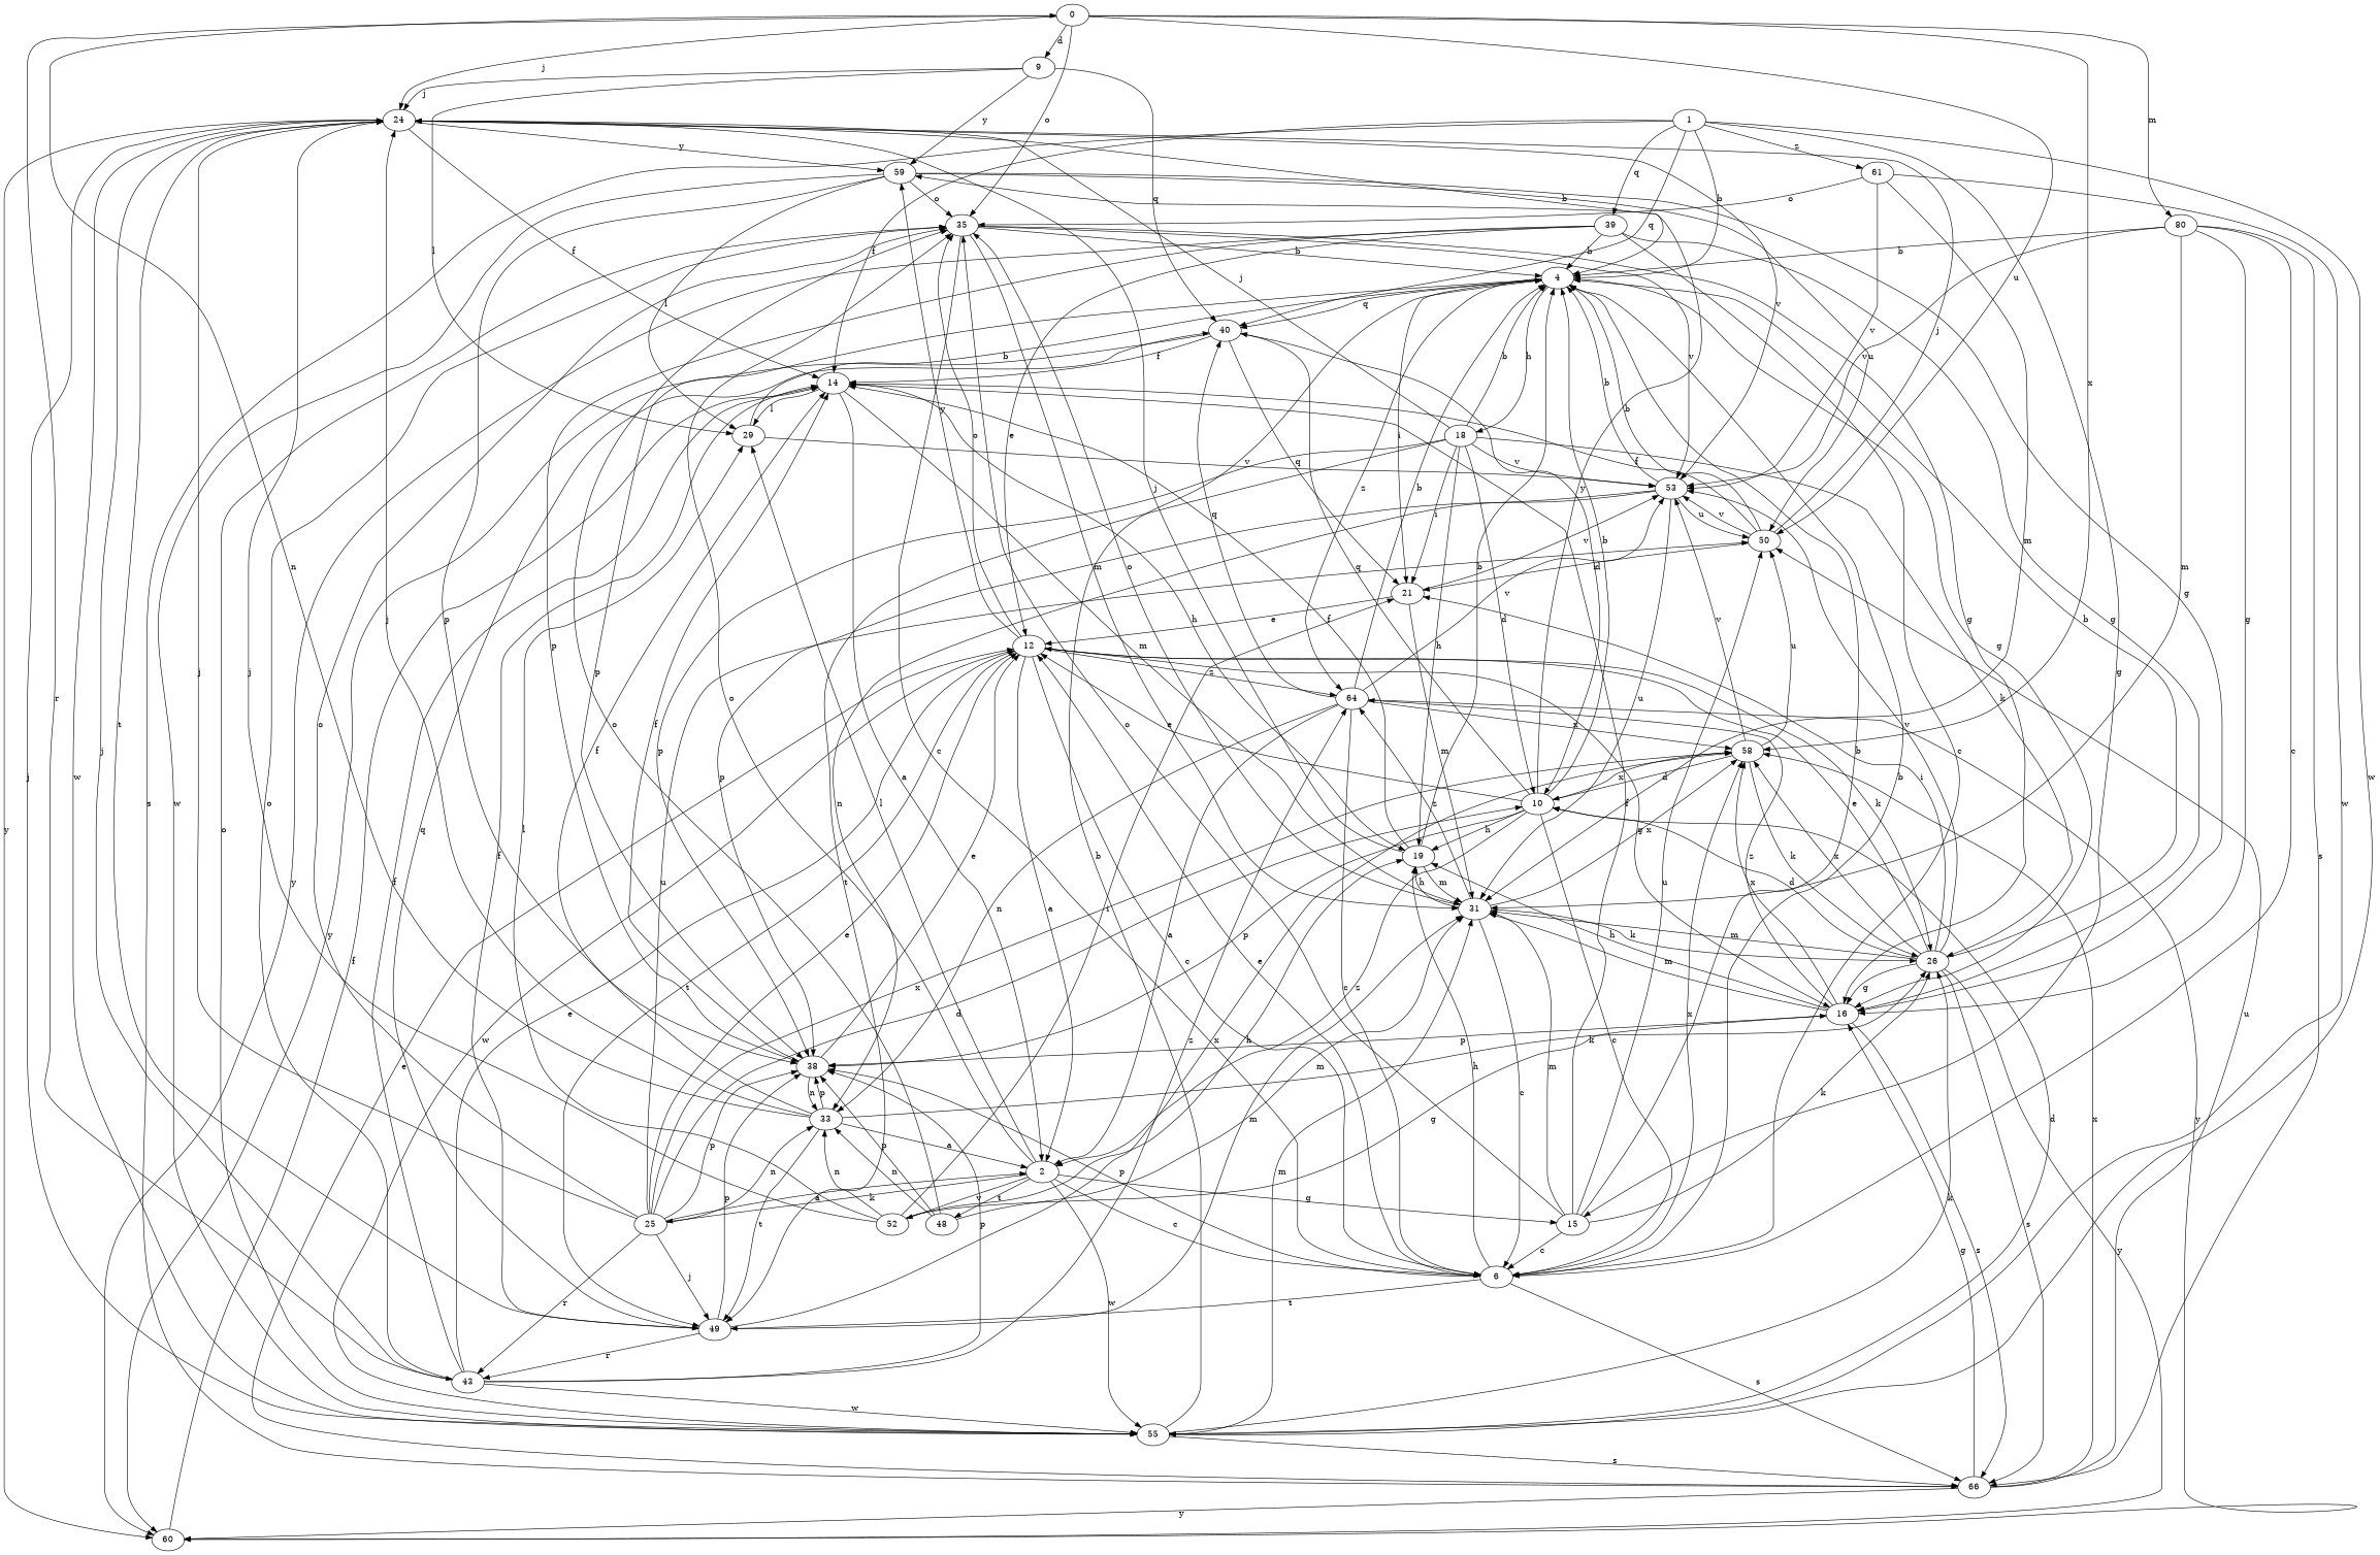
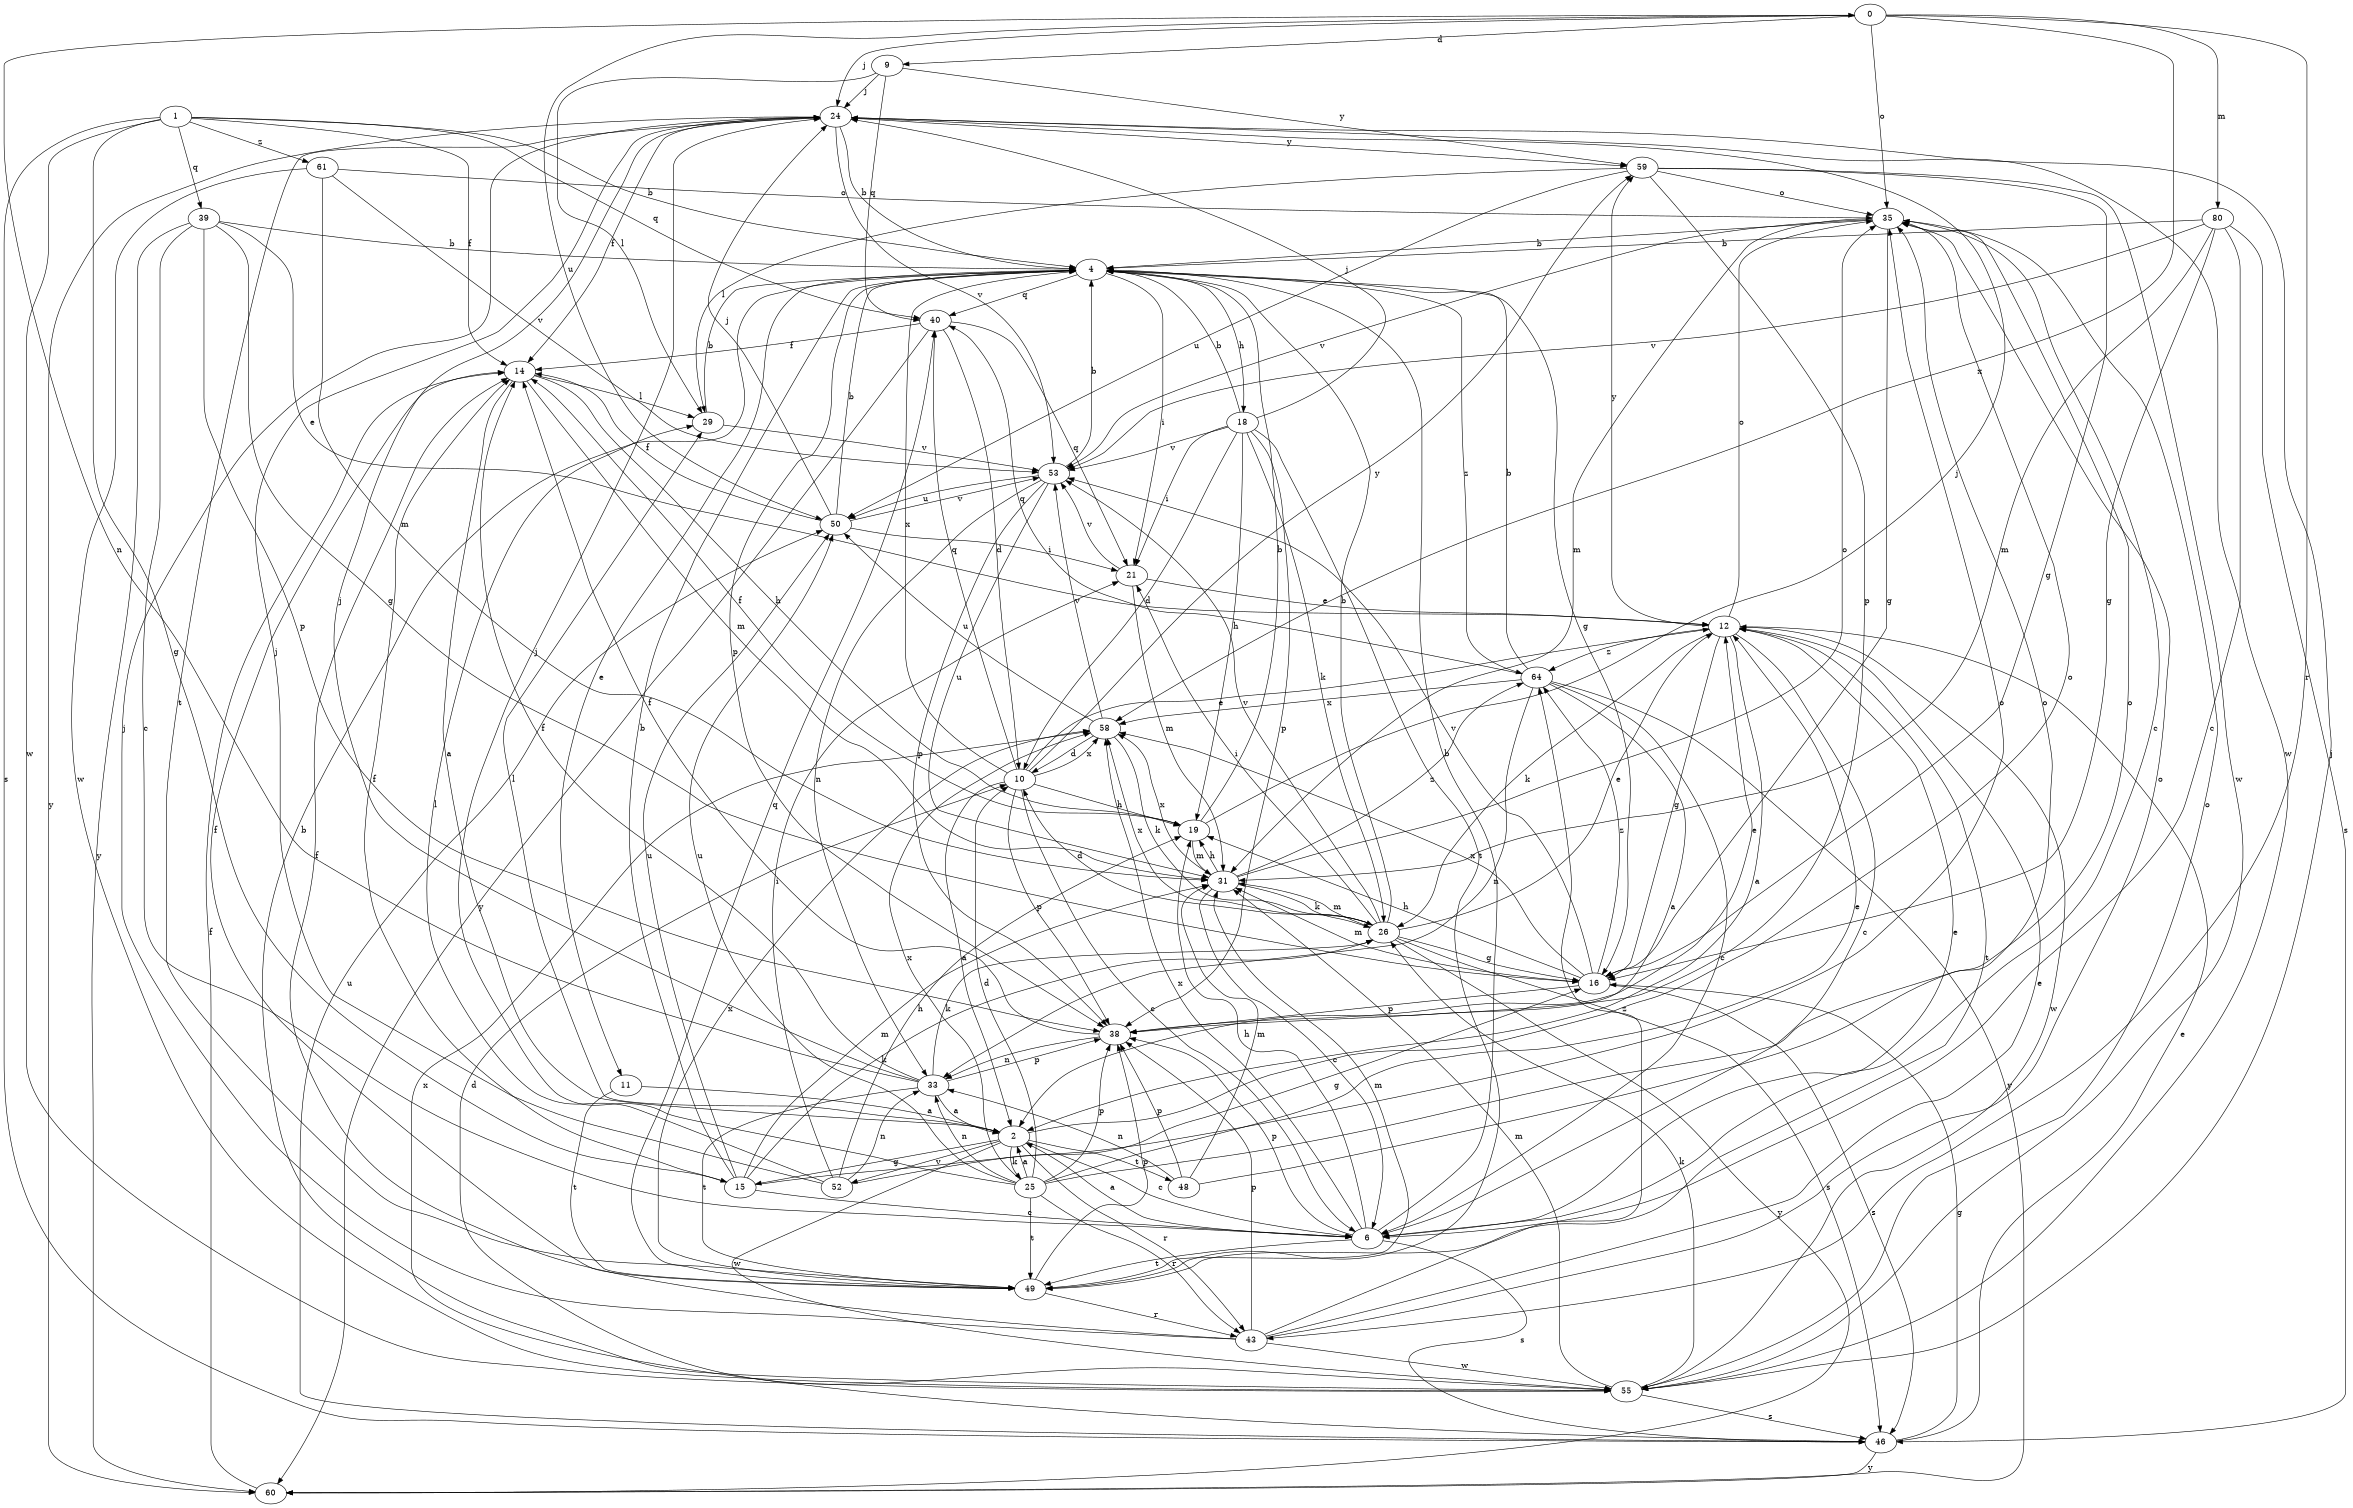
  strict digraph {
    0
    9
    24
    n4 [label=80]
    35
    43
    50
    58
    40
    29
    59
    4
    14
    55
    49
    53
    60
-   46 [label=66]
+   46
    6
    16
    31
    33
    2
    38
    26
    64
    12
    21
    10
    1
    15
    39
    61
+   11
    18
    19
    25
    48
    52
    0 -> 9 [label=d]
    0 -> 24 [label=j]
    0 -> n4 [label=m]
    0 -> 35 [label=o]
    0 -> 43 [label=r]
    0 -> 50 [label=u]
    0 -> 58 [label=x]
    9 -> 24 [label=j]
    9 -> 40 [label=q]
    9 -> 29 [label=l]
    9 -> 59 [label=y]
    24 -> 59 [label=y]
    24 -> 4 [label=b]
    24 -> 14 [label=f]
    24 -> 55 [label=w]
    24 -> 49 [label=t]
    24 -> 53 [label=v]
    24 -> 60 [label=y]
    n4 -> 4 [label=b]
    n4 -> 53 [label=v]
    n4 -> 46 [label=s]
    n4 -> 6 [label=c]
    n4 -> 16 [label=g]
    n4 -> 31 [label=m]
    35 -> 4 [label=b]
    35 -> 53 [label=v]
    35 -> 6 [label=c]
    35 -> 16 [label=g]
    35 -> 31 [label=m]
    43 -> 24 [label=j]
    43 -> 35 [label=o]
    43 -> 14 [label=f]
    43 -> 55 [label=w]
    43 -> 38 [label=p]
    43 -> 64 [label=z]
    43 -> 12 [label=e]
    50 -> 24 [label=j]
    50 -> 4 [label=b]
    50 -> 14 [label=f]
    50 -> 53 [label=v]
    50 -> 21 [label=i]
    58 -> 50 [label=u]
    58 -> 53 [label=v]
    58 -> 26 [label=k]
    58 -> 10 [label=d]
    40 -> 14 [label=f]
    40 -> 60 [label=y]
    40 -> 21 [label=q]
    40 -> 10 [label=d]
    29 -> 4 [label=b]
    29 -> 53 [label=v]
    59 -> 35 [label=o]
    59 -> 50 [label=u]
    59 -> 29 [label=l]
    59 -> 55 [label=w]
    59 -> 16 [label=g]
    59 -> 38 [label=p]
    4 -> 40 [label=q]
    4 -> 16 [label=g]
    4 -> 38 [label=p]
    4 -> 64 [label=z]
    4 -> 21 [label=i]
+   4 -> 11 [label=e]
    4 -> 18 [label=h]
    14 -> 29 [label=l]
    14 -> 31 [label=m]
    14 -> 2 [label=a]
    14 -> 19 [label=h]
    55 -> 24 [label=j]
    55 -> 35 [label=o]
    55 -> 4 [label=b]
    55 -> 46 [label=s]
    55 -> 31 [label=m]
    55 -> 26 [label=k]
    55 -> 10 [label=d]
    49 -> 43 [label=r]
    49 -> 58 [label=x]
    49 -> 40 [label=q]
    49 -> 14 [label=f]
    49 -> 31 [label=m]
    49 -> 38 [label=p]
    53 -> 50 [label=u]
    53 -> 4 [label=b]
    53 -> 31 [label=u]
    53 -> 33 [label=n]
    53 -> 38 [label=p]
    60 -> 14 [label=f]
    46 -> 50 [label=u]
    46 -> 58 [label=x]
    46 -> 60 [label=y]
    46 -> 16 [label=g]
    46 -> 12 [label=e]
    6 -> 58 [label=x]
    6 -> 4 [label=b]
    6 -> 49 [label=t]
    6 -> 46 [label=s]
+   6 -> 2 [label=a]
    6 -> 38 [label=p]
    6 -> 12 [label=e]
    6 -> 19 [label=h]
    16 -> 58 [label=x]
-   64 -> 53 [label=v]
+   16 -> 53 [label=v]
    16 -> 46 [label=s]
    16 -> 31 [label=m]
    16 -> 38 [label=p]
    16 -> 64 [label=z]
    16 -> 19 [label=h]
    31 -> 35 [label=o]
    31 -> 58 [label=x]
    31 -> 6 [label=c]
    31 -> 26 [label=k]
    31 -> 64 [label=z]
    31 -> 19 [label=h]
    33 -> 0 [label=n]
    33 -> 24 [label=j]
    33 -> 14 [label=f]
    33 -> 49 [label=t]
    33 -> 2 [label=a]
    33 -> 38 [label=p]
    33 -> 26 [label=k]
    2 -> 35 [label=o]
+   2 -> 43 [label=r]
    2 -> 29 [label=l]
    2 -> 55 [label=w]
    2 -> 6 [label=c]
    2 -> 15 [label=g]
    2 -> 25 [label=k]
    2 -> 48 [label=t]
    2 -> 52 [label=v]
    38 -> 14 [label=f]
    38 -> 33 [label=n]
    38 -> 12 [label=e]
    26 -> 58 [label=x]
    26 -> 4 [label=b]
    26 -> 53 [label=v]
    26 -> 60 [label=y]
    26 -> 46 [label=s]
    26 -> 16 [label=g]
    26 -> 31 [label=m]
    26 -> 12 [label=e]
    26 -> 21 [label=i]
    26 -> 10 [label=d]
    64 -> 58 [label=x]
    64 -> 40 [label=q]
    64 -> 4 [label=b]
    64 -> 60 [label=y]
    64 -> 6 [label=c]
    64 -> 33 [label=n]
    64 -> 2 [label=a]
    12 -> 35 [label=o]
    12 -> 59 [label=y]
    12 -> 55 [label=w]
    12 -> 49 [label=t]
    12 -> 6 [label=c]
    12 -> 16 [label=g]
    12 -> 2 [label=a]
    12 -> 26 [label=k]
    12 -> 64 [label=z]
    21 -> 53 [label=v]
    21 -> 31 [label=m]
    21 -> 12 [label=e]
    10 -> 58 [label=x]
    10 -> 40 [label=q]
    10 -> 59 [label=y]
-   10 -> 4 [label=b]
+   10 -> 4 [label=x]
    10 -> 6 [label=c]
-   10 -> 2 [label=z]
+   10 -> 2 [label=a]
    10 -> 38 [label=p]
    10 -> 12 [label=e]
    10 -> 19 [label=h]
    1 -> 40 [label=q]
    1 -> 4 [label=b]
    1 -> 14 [label=f]
    1 -> 55 [label=w]
    1 -> 46 [label=s]
    1 -> 15 [label=g]
    1 -> 39 [label=q]
    1 -> 61 [label=z]
    15 -> 35 [label=o]
    15 -> 50 [label=u]
    15 -> 4 [label=b]
    15 -> 14 [label=f]
    15 -> 6 [label=c]
    15 -> 31 [label=m]
    15 -> 26 [label=k]
    39 -> 4 [label=b]
    39 -> 60 [label=y]
    39 -> 6 [label=c]
    39 -> 16 [label=g]
    39 -> 38 [label=p]
    39 -> 12 [label=e]
    61 -> 35 [label=o]
    61 -> 55 [label=w]
    61 -> 53 [label=v]
    61 -> 31 [label=m]
+   11 -> 49 [label=t]
+   11 -> 2 [label=a]
    18 -> 24 [label=j]
    18 -> 4 [label=b]
    18 -> 49 [label=t]
    18 -> 53 [label=v]
    18 -> 38 [label=p]
    18 -> 26 [label=k]
    18 -> 21 [label=i]
    18 -> 10 [label=d]
    18 -> 19 [label=h]
    19 -> 24 [label=j]
    19 -> 4 [label=b]
    19 -> 14 [label=f]
    19 -> 31 [label=m]
    25 -> 24 [label=j]
    25 -> 35 [label=o]
    25 -> 43 [label=r]
    25 -> 50 [label=u]
    25 -> 58 [label=x]
-   25 -> 49 [label=j]
+   25 -> 49 [label=t]
    25 -> 33 [label=n]
    25 -> 2 [label=a]
    25 -> 38 [label=p]
    25 -> 12 [label=e]
    25 -> 10 [label=d]
    48 -> 35 [label=o]
    48 -> 31 [label=m]
    48 -> 33 [label=n]
    48 -> 38 [label=p]
    52 -> 24 [label=j]
    52 -> 29 [label=l]
    52 -> 16 [label=g]
    52 -> 33 [label=n]
    52 -> 21 [label=i]
    52 -> 19 [label=h]
  }
